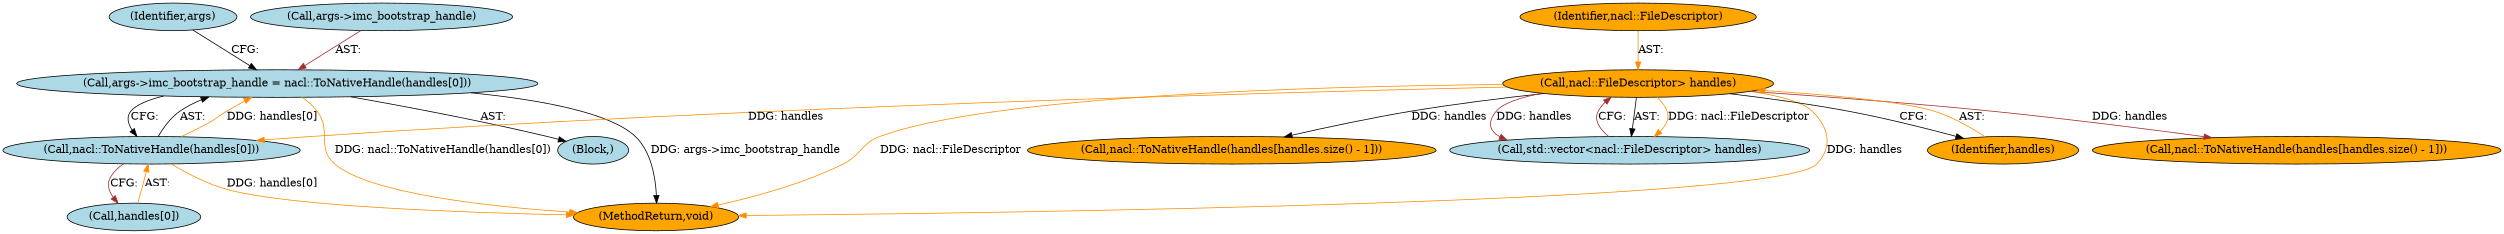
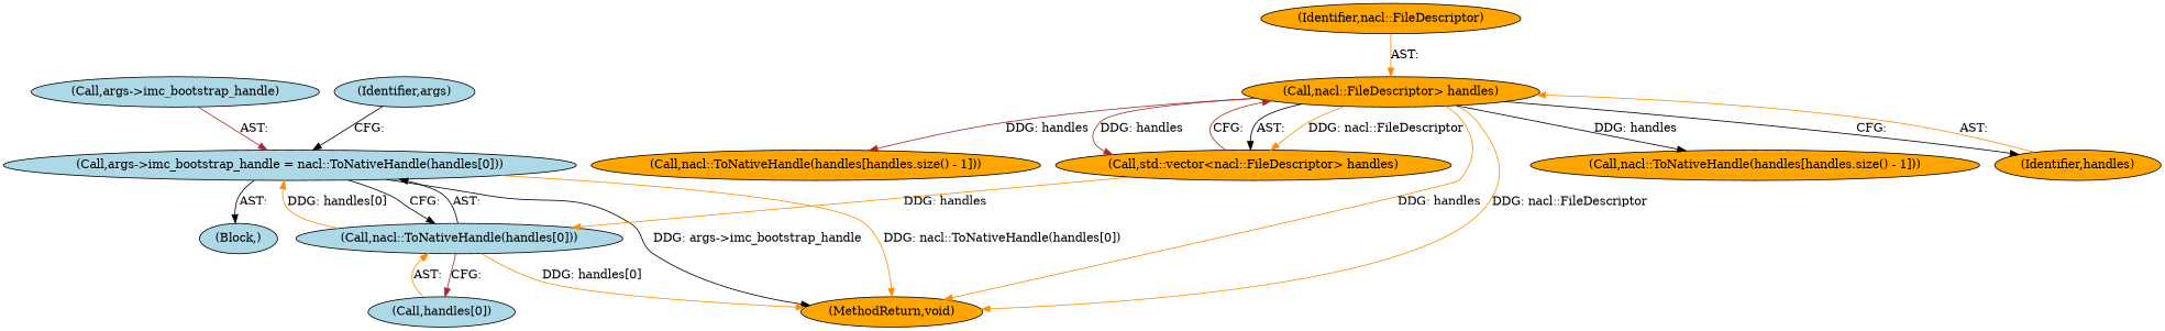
  digraph {
    node [fillcolor=orange style=filled]
    edge [color=darkorange]
    n1 [fillcolor=lightblue label="(Call,args->imc_bootstrap_handle = nacl::ToNativeHandle(handles[0]))"]
    n2 [fillcolor=lightblue label="(Call,nacl::ToNativeHandle(handles[0]))"]
    n3 [fillcolor=lightblue label="(Block,)"]
    n4 [label="(MethodReturn,void)"]
    n5 [fillcolor=lightblue label="(Call,handles[0])"]
    n6 [label="(Call,nacl::FileDescriptor> handles)"]
    n7 [label="(Call,nacl::ToNativeHandle(handles[handles.size() - 1]))"]
    n8 [label="(Call,nacl::ToNativeHandle(handles[handles.size() - 1]))"]
-   n9 [fillcolor=lightblue label="(Call,std::vector<nacl::FileDescriptor> handles)"]
+   n9 [label="(Call,std::vector<nacl::FileDescriptor> handles)"]
    n10 [label="(Identifier,handles)"]
    n11 [fillcolor=lightblue label="(Call,args->imc_bootstrap_handle)"]
    n12 [label="(Identifier,nacl::FileDescriptor)"]
    n13 [fillcolor=lightblue label="(Identifier,args)"]
    n1 -> n2 [color=black label="CFG: "]
    n1 -> n3 [color=black label="AST: "]
    n1 -> n4 [label="DDG: nacl::ToNativeHandle(handles[0])"]
    n1 -> n4 [color=black label="DDG: args->imc_bootstrap_handle"]
    n2 -> n1 [color=black label="AST: "]
    n2 -> n1 [label="DDG: handles[0]"]
    n2 -> n4 [label="DDG: handles[0]"]
    n2 -> n5 [color=brown label="CFG: "]
    n5 -> n2 [label="AST: "]
-   n6 -> n2 [label="DDG: handles"]
+   n9 -> n2 [label="DDG: handles"]
    n6 -> n4 [label="DDG: handles"]
    n6 -> n4 [label="DDG: nacl::FileDescriptor"]
    n6 -> n7 [color=brown label="DDG: handles"]
    n6 -> n8 [color=black label="DDG: handles"]
    n6 -> n9 [color=black label="AST: "]
    n6 -> n9 [label="DDG: nacl::FileDescriptor"]
    n6 -> n9 [color=brown label="DDG: handles"]
    n6 -> n10 [color=black label="CFG: "]
    n9 -> n6 [color=brown label="CFG: "]
    n10 -> n6 [label="AST: "]
    n11 -> n1 [color=brown label="AST: "]
    n12 -> n6 [label="AST: "]
    n13 -> n1 [color=black label="CFG: "]
  }
